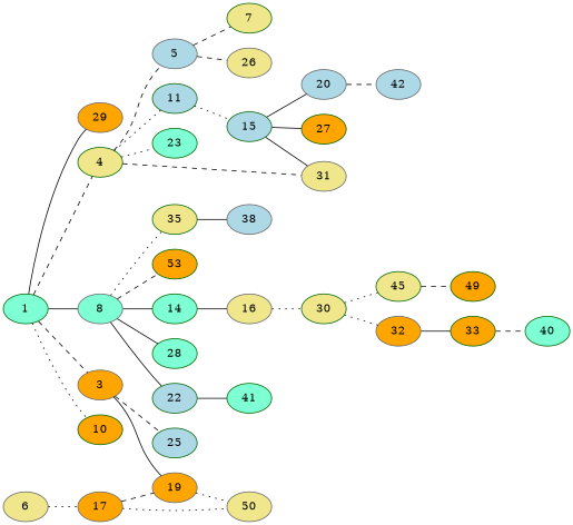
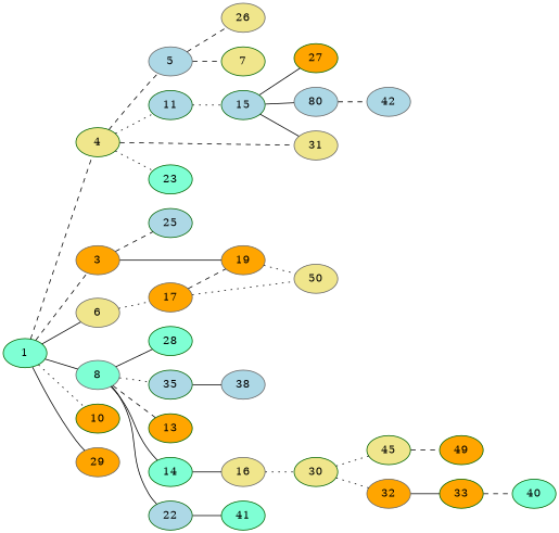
  graph {
    rankdir=LR
    node [color=darkgreen fillcolor=orange style=filled]
    edge [style=solid]
    1 [fillcolor=aquamarine super="+2"]
    3 [color=gray40 super="+12"]
    4 [fillcolor=khaki super="+18"]
    6 [color=gray40 fillcolor=khaki]
    8 [color=gray40 fillcolor=aquamarine super="+24"]
    10
    29 [color=gray40]
    19 [color=gray40 super="+46"]
    25 [fillcolor=lightblue]
    5 [color=gray40 fillcolor=lightblue super="+9"]
    11 [fillcolor=lightblue super="+47"]
    23 [fillcolor=aquamarine]
    31 [color=gray40 fillcolor=khaki super="+37"]
    17 [color=gray40 super="+43"]
-   13 [label=53]
+   13
    14 [fillcolor=aquamarine]
    22 [fillcolor=lightblue]
    28 [fillcolor=aquamarine]
-   35 [fillcolor=khaki super="+36"]
+   35 [fillcolor=lightblue super="+36"]
    50 [color=gray40 fillcolor=khaki]
    7 [fillcolor=khaki]
    26 [color=gray40 fillcolor=khaki]
    15 [fillcolor=lightblue super="+34"]
    16 [color=gray40 fillcolor=khaki]
    41 [fillcolor=aquamarine super="+44"]
    38 [color=gray40 fillcolor=lightblue]
-   20 [color=gray40 fillcolor=lightblue super="+21"]
+   20 [color=gray40 fillcolor=lightblue super="+21" label=80]
    27
    30 [fillcolor=khaki super="+48"]
    42 [color=gray40 fillcolor=lightblue]
    32 [color=gray40 super="+39"]
    45 [fillcolor=khaki]
    33
    49
    40 [fillcolor=aquamarine super="+51"]
    1 -- 3 [style=dashed]
    1 -- 4 [style=dashed]
+   1 -- 6
    1 -- 8
    1 -- 10 [style=dotted]
    1 -- 29
    3 -- 19
    3 -- 25 [style=dashed]
    4 -- 5 [style=dashed]
    4 -- 11 [style=dotted]
    4 -- 23 [style=dotted]
    4 -- 31 [style=dashed]
    6 -- 17 [style=dotted]
    8 -- 13 [style=dashed]
    8 -- 14
    8 -- 22
    8 -- 28
    8 -- 35 [style=dotted]
    19 -- 50 [style=dotted]
    5 -- 7 [style=dashed]
    5 -- 26 [style=dashed]
    11 -- 15 [style=dotted]
    17 -- 19 [style=dashed]
    17 -- 50 [style=dotted]
    14 -- 16
    22 -- 41
    35 -- 38
    15 -- 31
    15 -- 20
    15 -- 27
    16 -- 30 [style=dotted]
    20 -- 42 [style=dashed]
    30 -- 32 [style=dotted]
    30 -- 45 [style=dotted]
    32 -- 33
    45 -- 49 [style=dashed]
    33 -- 40 [style=dashed]
  }
